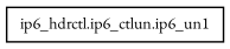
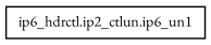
  digraph {
    rankdir=TB
    fontname="EB Garamond"
-   n1 [color=black fillcolor=white fontname="EB Garamond" fontsize=10 height=0.2 label="ip6_hdrctl.ip6_ctlun.ip6_un1" shape=record style=filled width=0.4]
+   n1 [color=black fillcolor=white fontname="EB Garamond" fontsize=10 height=0.2 label="ip6_hdrctl.ip2_ctlun.ip6_un1" shape=record style=filled width=0.4]
  }
